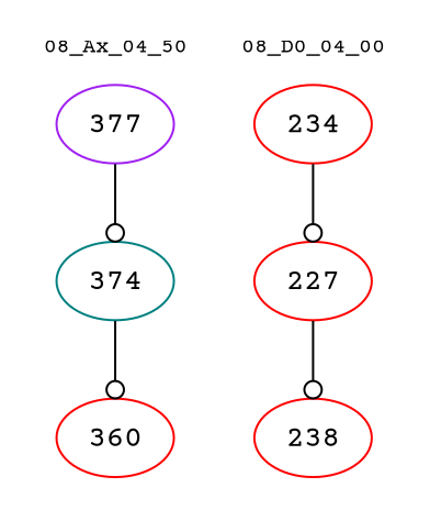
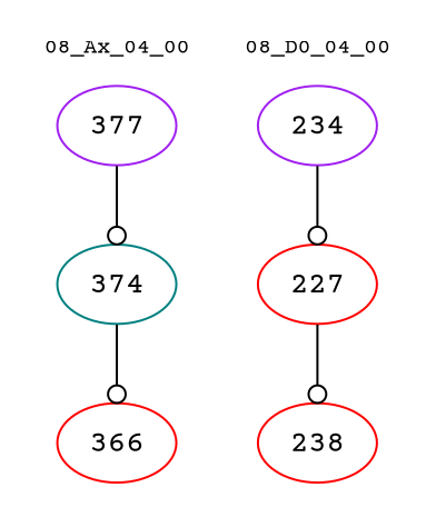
  digraph {
    fontname="Courier Prime"
    node [color=red fontname="Courier Prime"]
    edge [arrowhead=odot color=black fontname="Courier Prime"]
    n1 [color=purple label=377]
    n2 [color=teal label=374]
-   n3 [label=360]
-   n4 [label=234]
+   n3 [label=366]
+   n4 [color=purple label=234]
    n5 [label=227]
    n6 [label=238]
    subgraph cluster_1 {
      color=white
      fontsize=10
-     label="08_Ax_04_50"
+     label="08_Ax_04_00"
      n1
      n2
      n3
    }
    subgraph cluster_2 {
      color=white
      fontsize=10
      label="08_D0_04_00"
      n4
      n5
      n6
    }
    n1 -> n2
    n2 -> n3
    n4 -> n5
    n5 -> n6
  }
